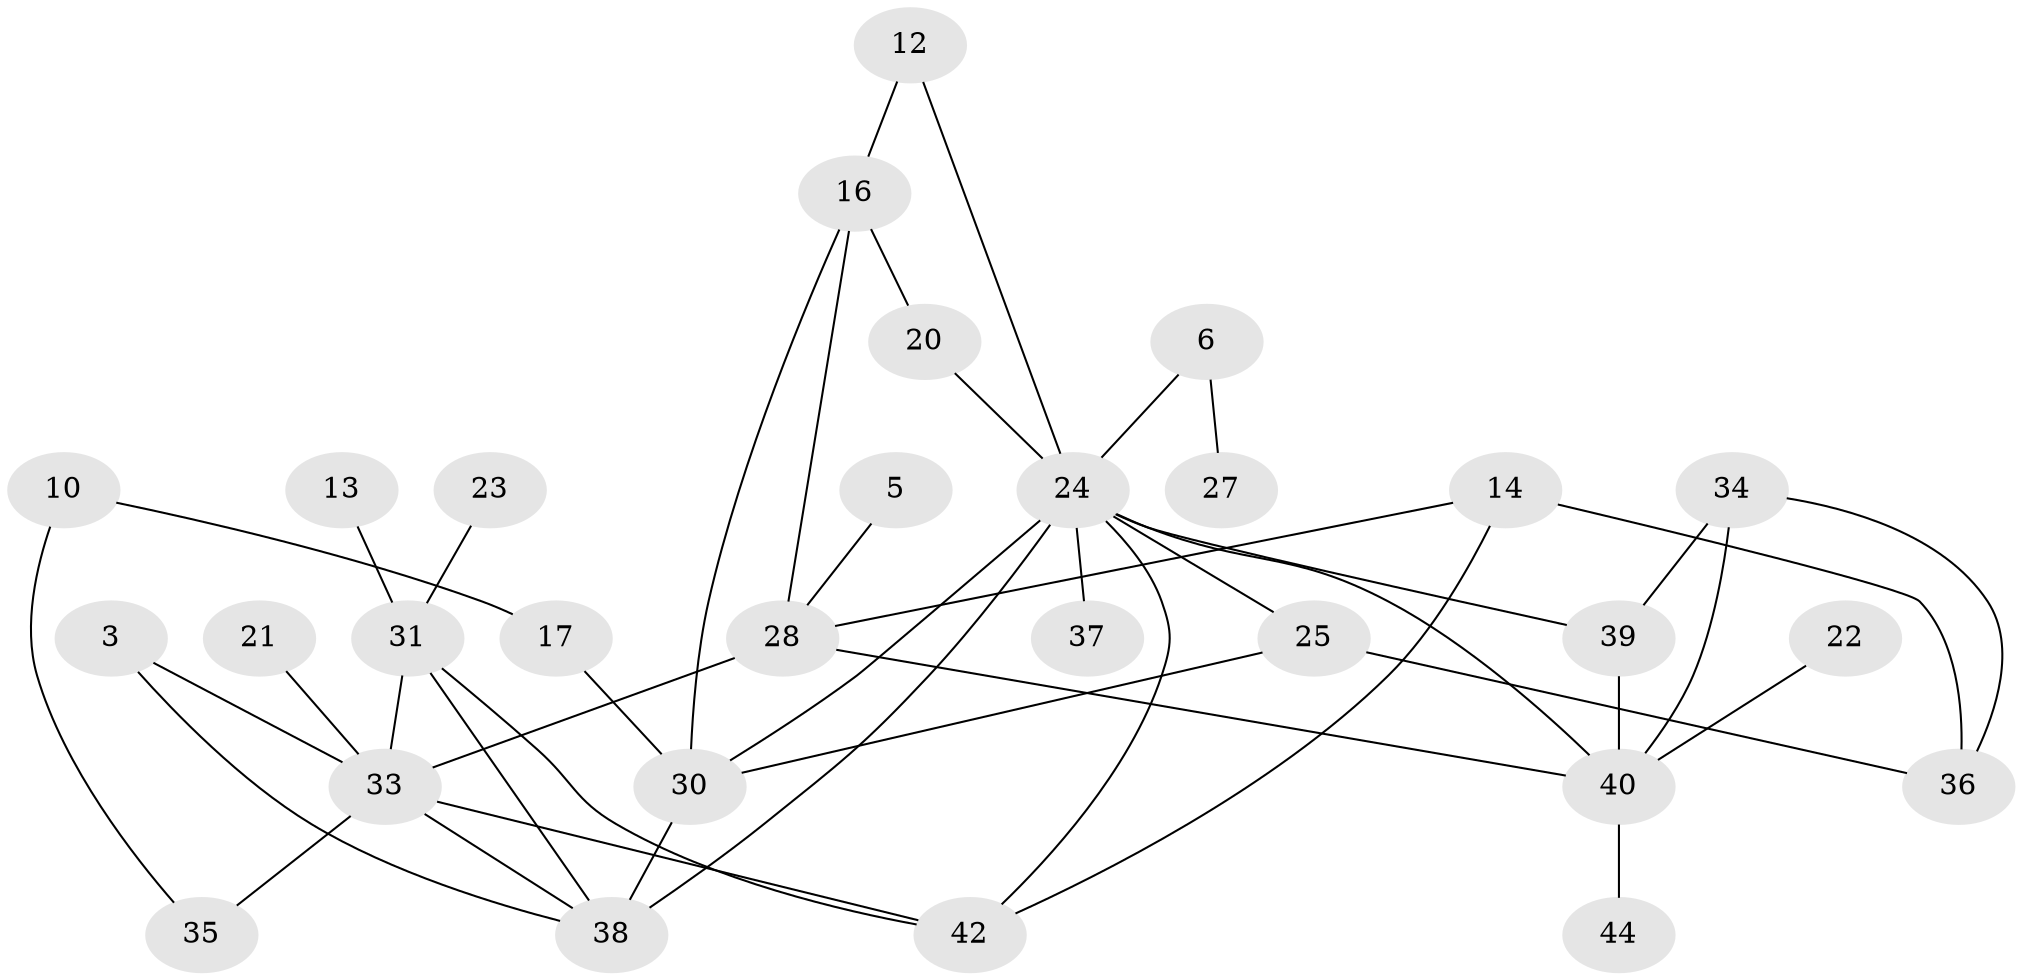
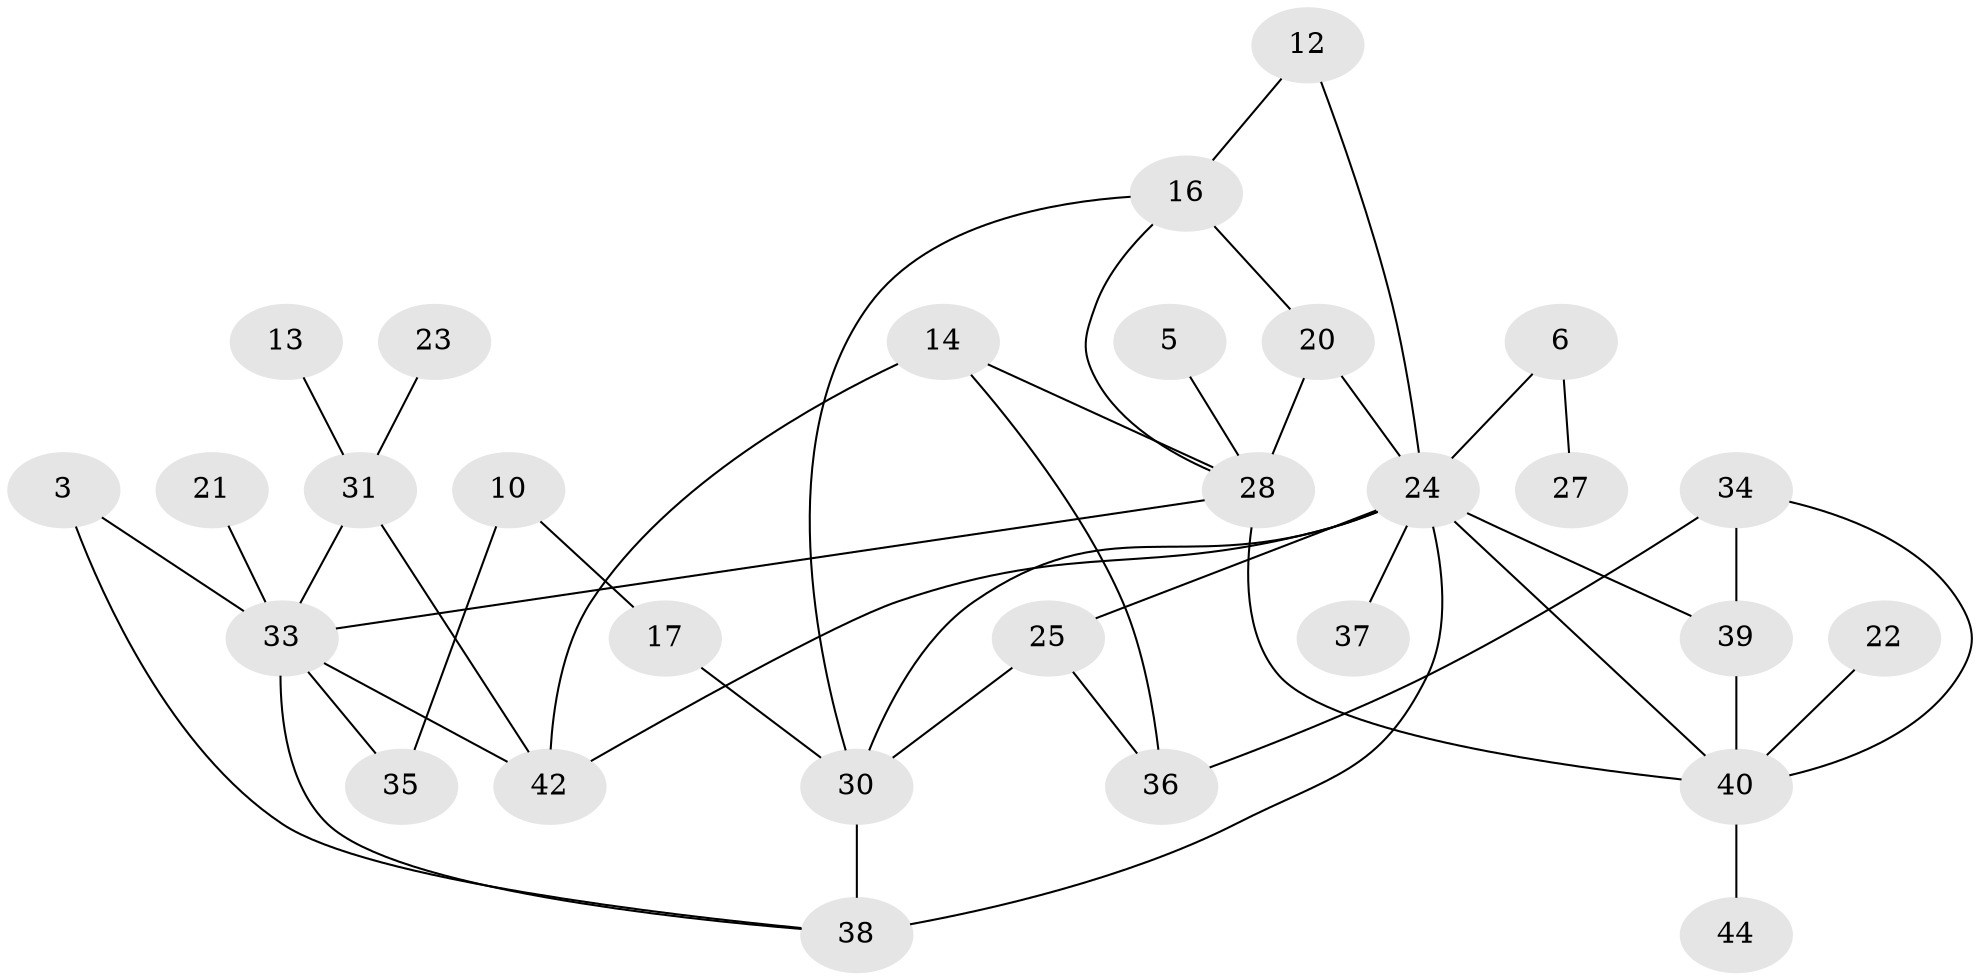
  graph {
    node [color=gray90 style=filled]
    edge [weight=1.0]
    3
    33
    38
    35
    42
    5
    28
    40
    6
    24
    27
    30
    25
    37
    39
    10
    17
    12
    16
    20
    13
    31
    14
    36
    21
    22
    44
    23
    34
    3 -- 33
    3 -- 38
    33 -- 38
    33 -- 35
    33 -- 42
    5 -- 28
    28 -- 33
    28 -- 40
    40 -- 44
    6 -- 24
    6 -- 27
    24 -- 38 [weight=2.0]
    24 -- 42
    24 -- 40
    24 -- 30
    24 -- 25
    24 -- 37
    24 -- 39
    30 -- 38
    25 -- 30
    25 -- 36
    39 -- 40
    10 -- 35
    10 -- 17
    17 -- 30
    12 -- 24
    12 -- 16
    16 -- 28
    16 -- 30
    16 -- 20
+   20 -- 28 [weight=2.0]
    20 -- 24
    13 -- 31
    31 -- 33
-   31 -- 38
    31 -- 42
    14 -- 42
    14 -- 28
    14 -- 36
    21 -- 33
    22 -- 40
    23 -- 31
    34 -- 40
    34 -- 39
    34 -- 36
  }
